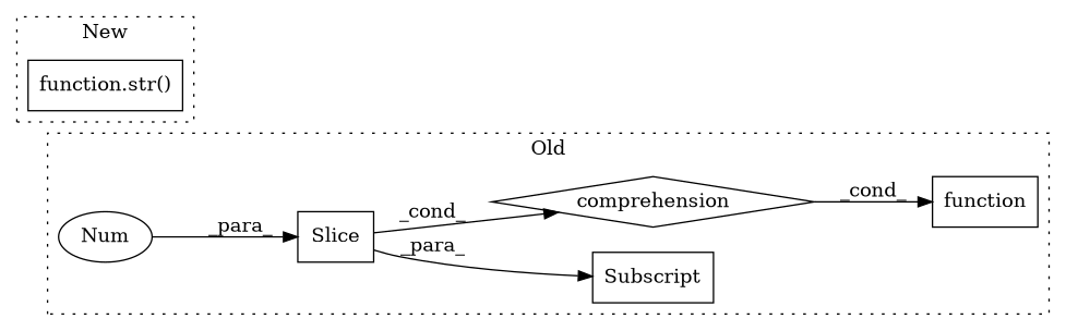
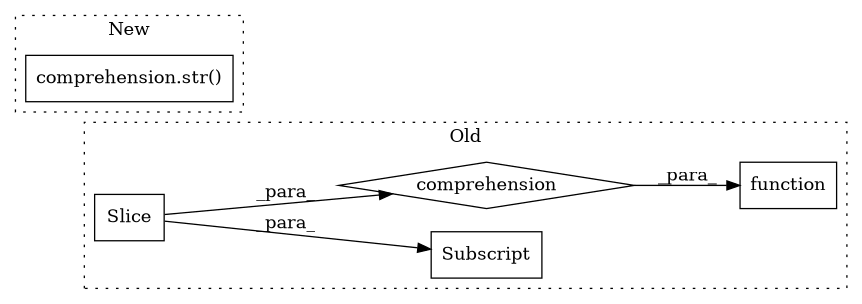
  digraph {
    rankdir=LR
    node [l=3 shape=box]
    n1 [a=80 l=4 label=Slice s=3977]
-   n2 [a=76 label=Num s=3978 shape=ellipse]
    n3 [a=63 l="16,0" label=Subscript s="3966,0"]
    n4 [a=45 label=comprehension s=3957 shape=diamond]
    n5 [a=93 l=7 label=function s=3933]
-   n6 [a=75 l="4,1" label="function.str()" s="4135,4144"]
+   n6 [a=75 l="4,1" label="comprehension.str()" s="4135,4144"]
    subgraph cluster_1 {
      label=Old
      style=dotted
      n1
-     n2
      n3
      n4
      n5
    }
    subgraph cluster_2 {
      label=New
      style=dotted
      n6
    }
    n1 -> n3 [label=_para_]
-   n1 -> n4 [label=_cond_]
-   n2 -> n1 [label=_para_]
-   n4 -> n5 [label=_cond_]
+   n1 -> n4 [label=_para_]
+   n4 -> n5 [label=_para_]
  }
